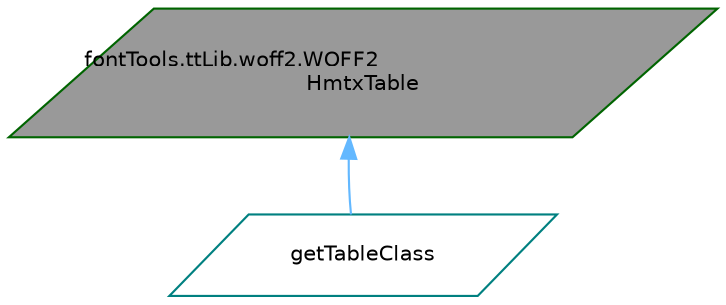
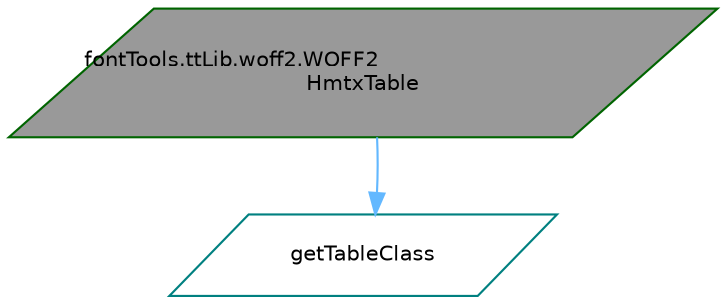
  digraph {
    node [fontname=Helvetica fontsize=10 shape=parallelogram style=filled]
    n1 [color=darkgreen fillcolor=grey60 fontcolor=black height=0.2 label="fontTools.ttLib.woff2.WOFF2\lHmtxTable" width=0.4]
    n2 [color=teal fillcolor=white height=0.2 label=getTableClass width=0.4]
-   n1 -> n2 [color=steelblue1 dir=back fontname=Helvetica fontsize=10 labelfontname=Helvetica labelfontsize=10 style=solid]
+   n2 -> n1 [color=steelblue1 dir=back fontname=Helvetica fontsize=10 labelfontname=Helvetica labelfontsize=10 style=solid]
  }
